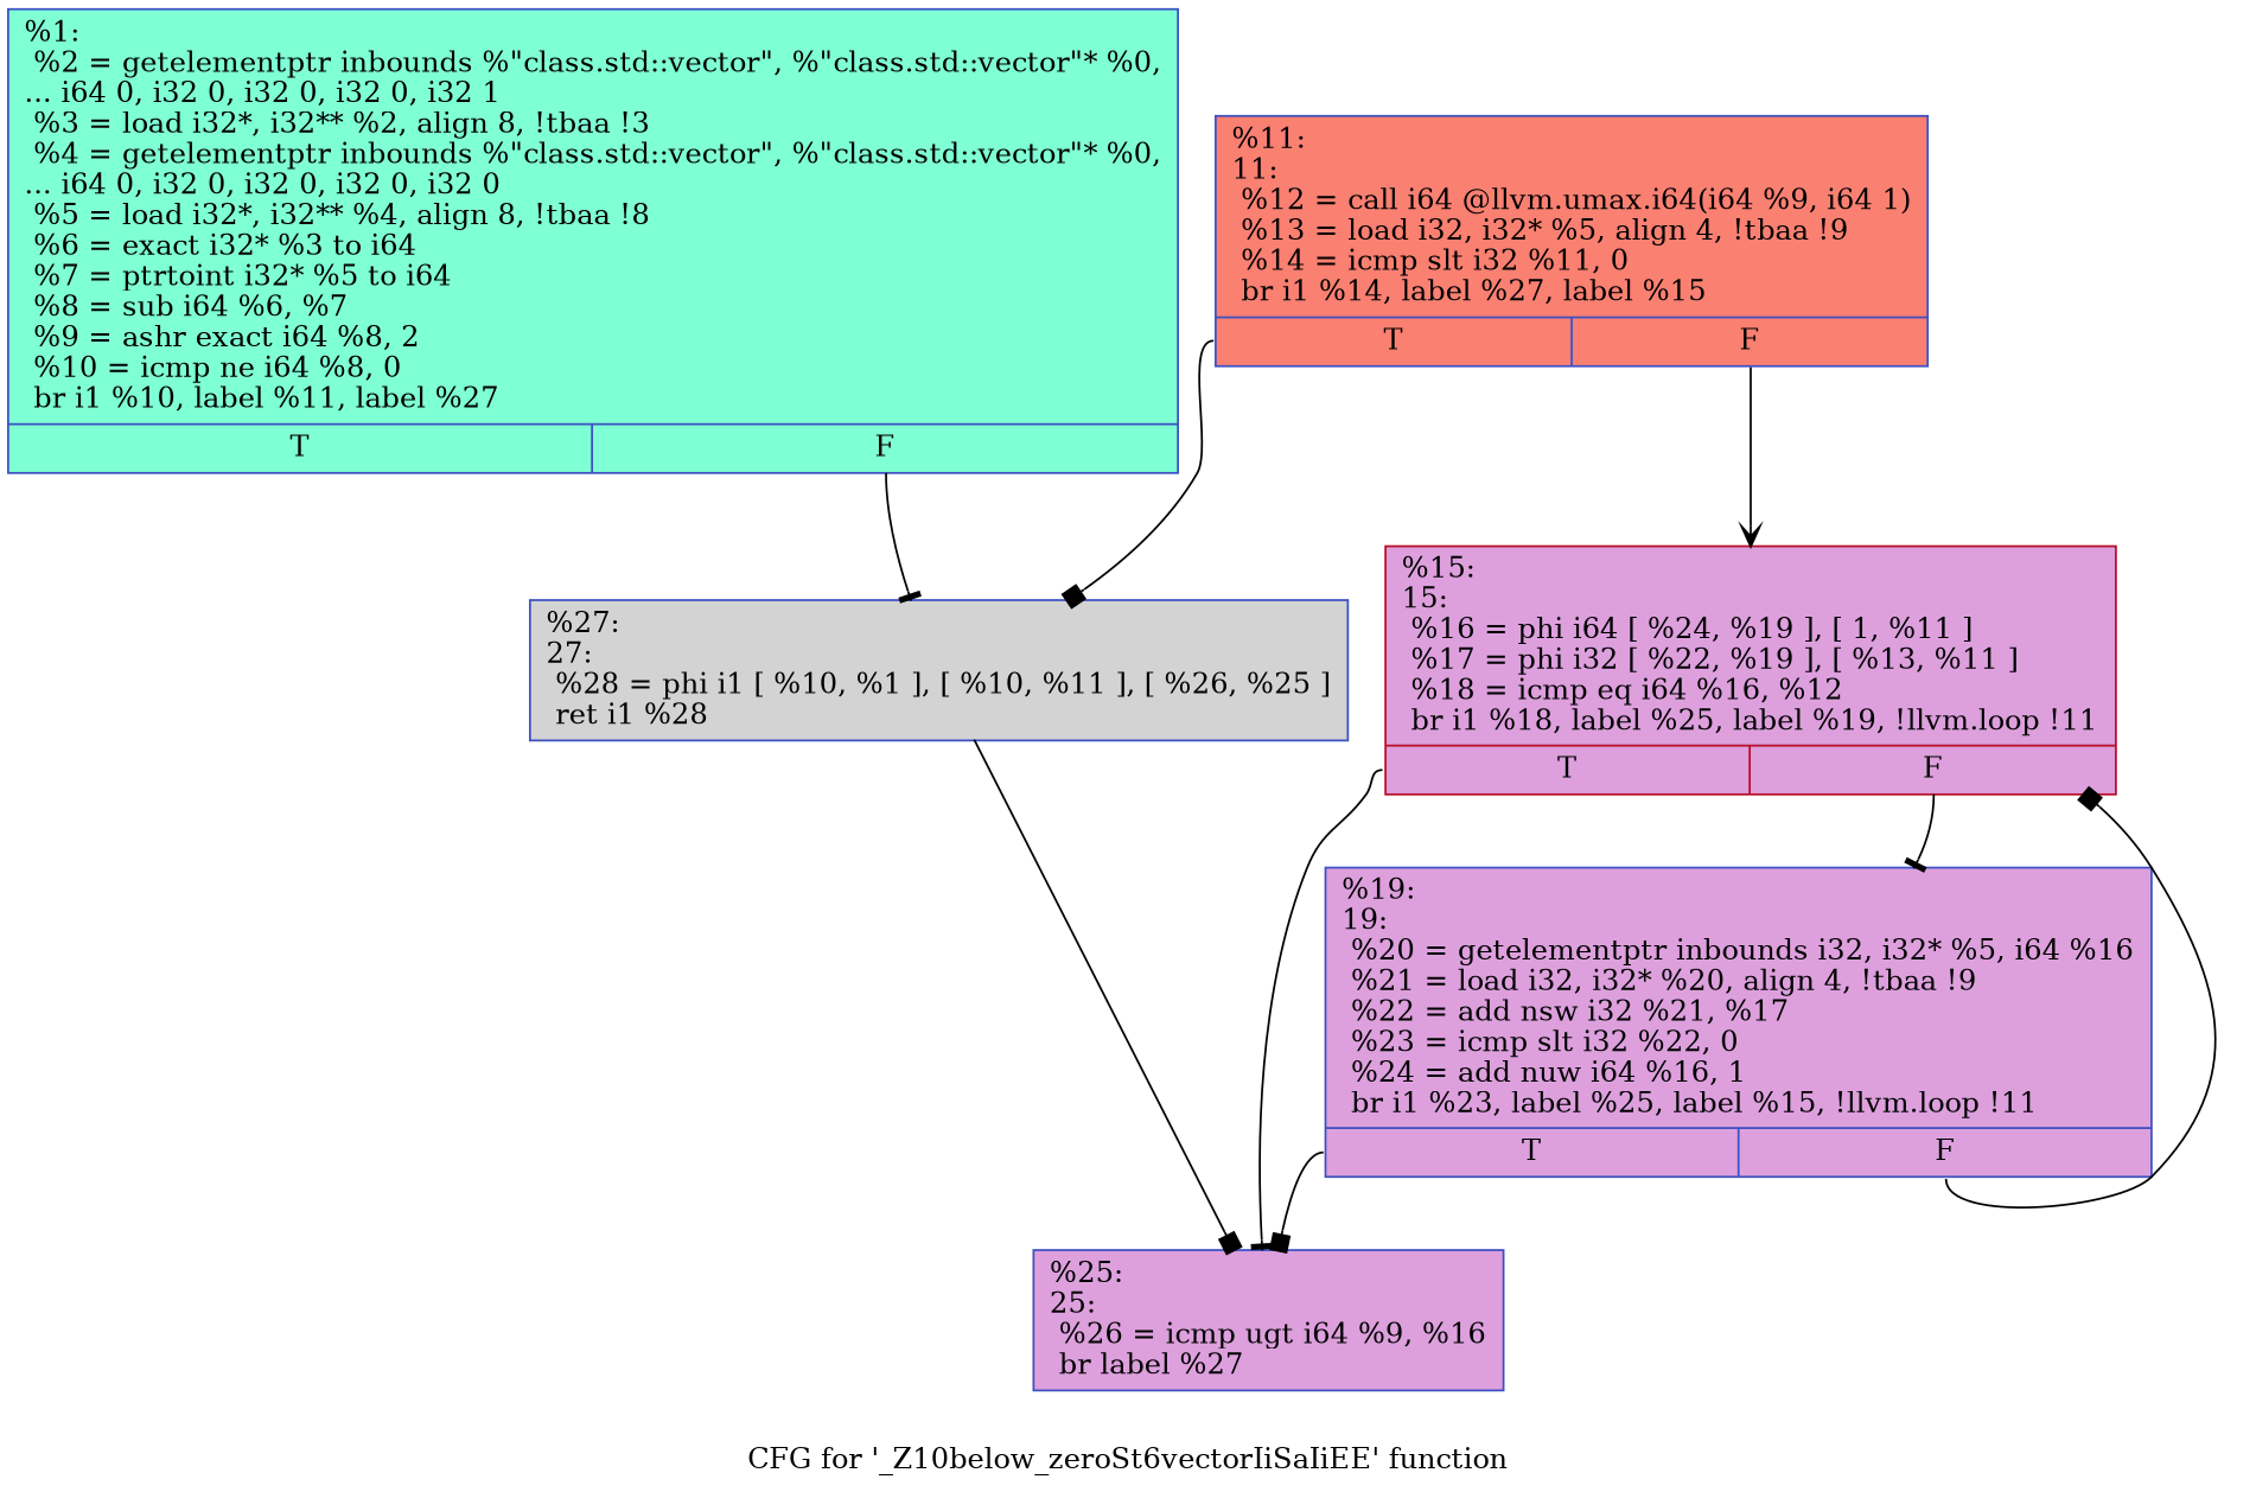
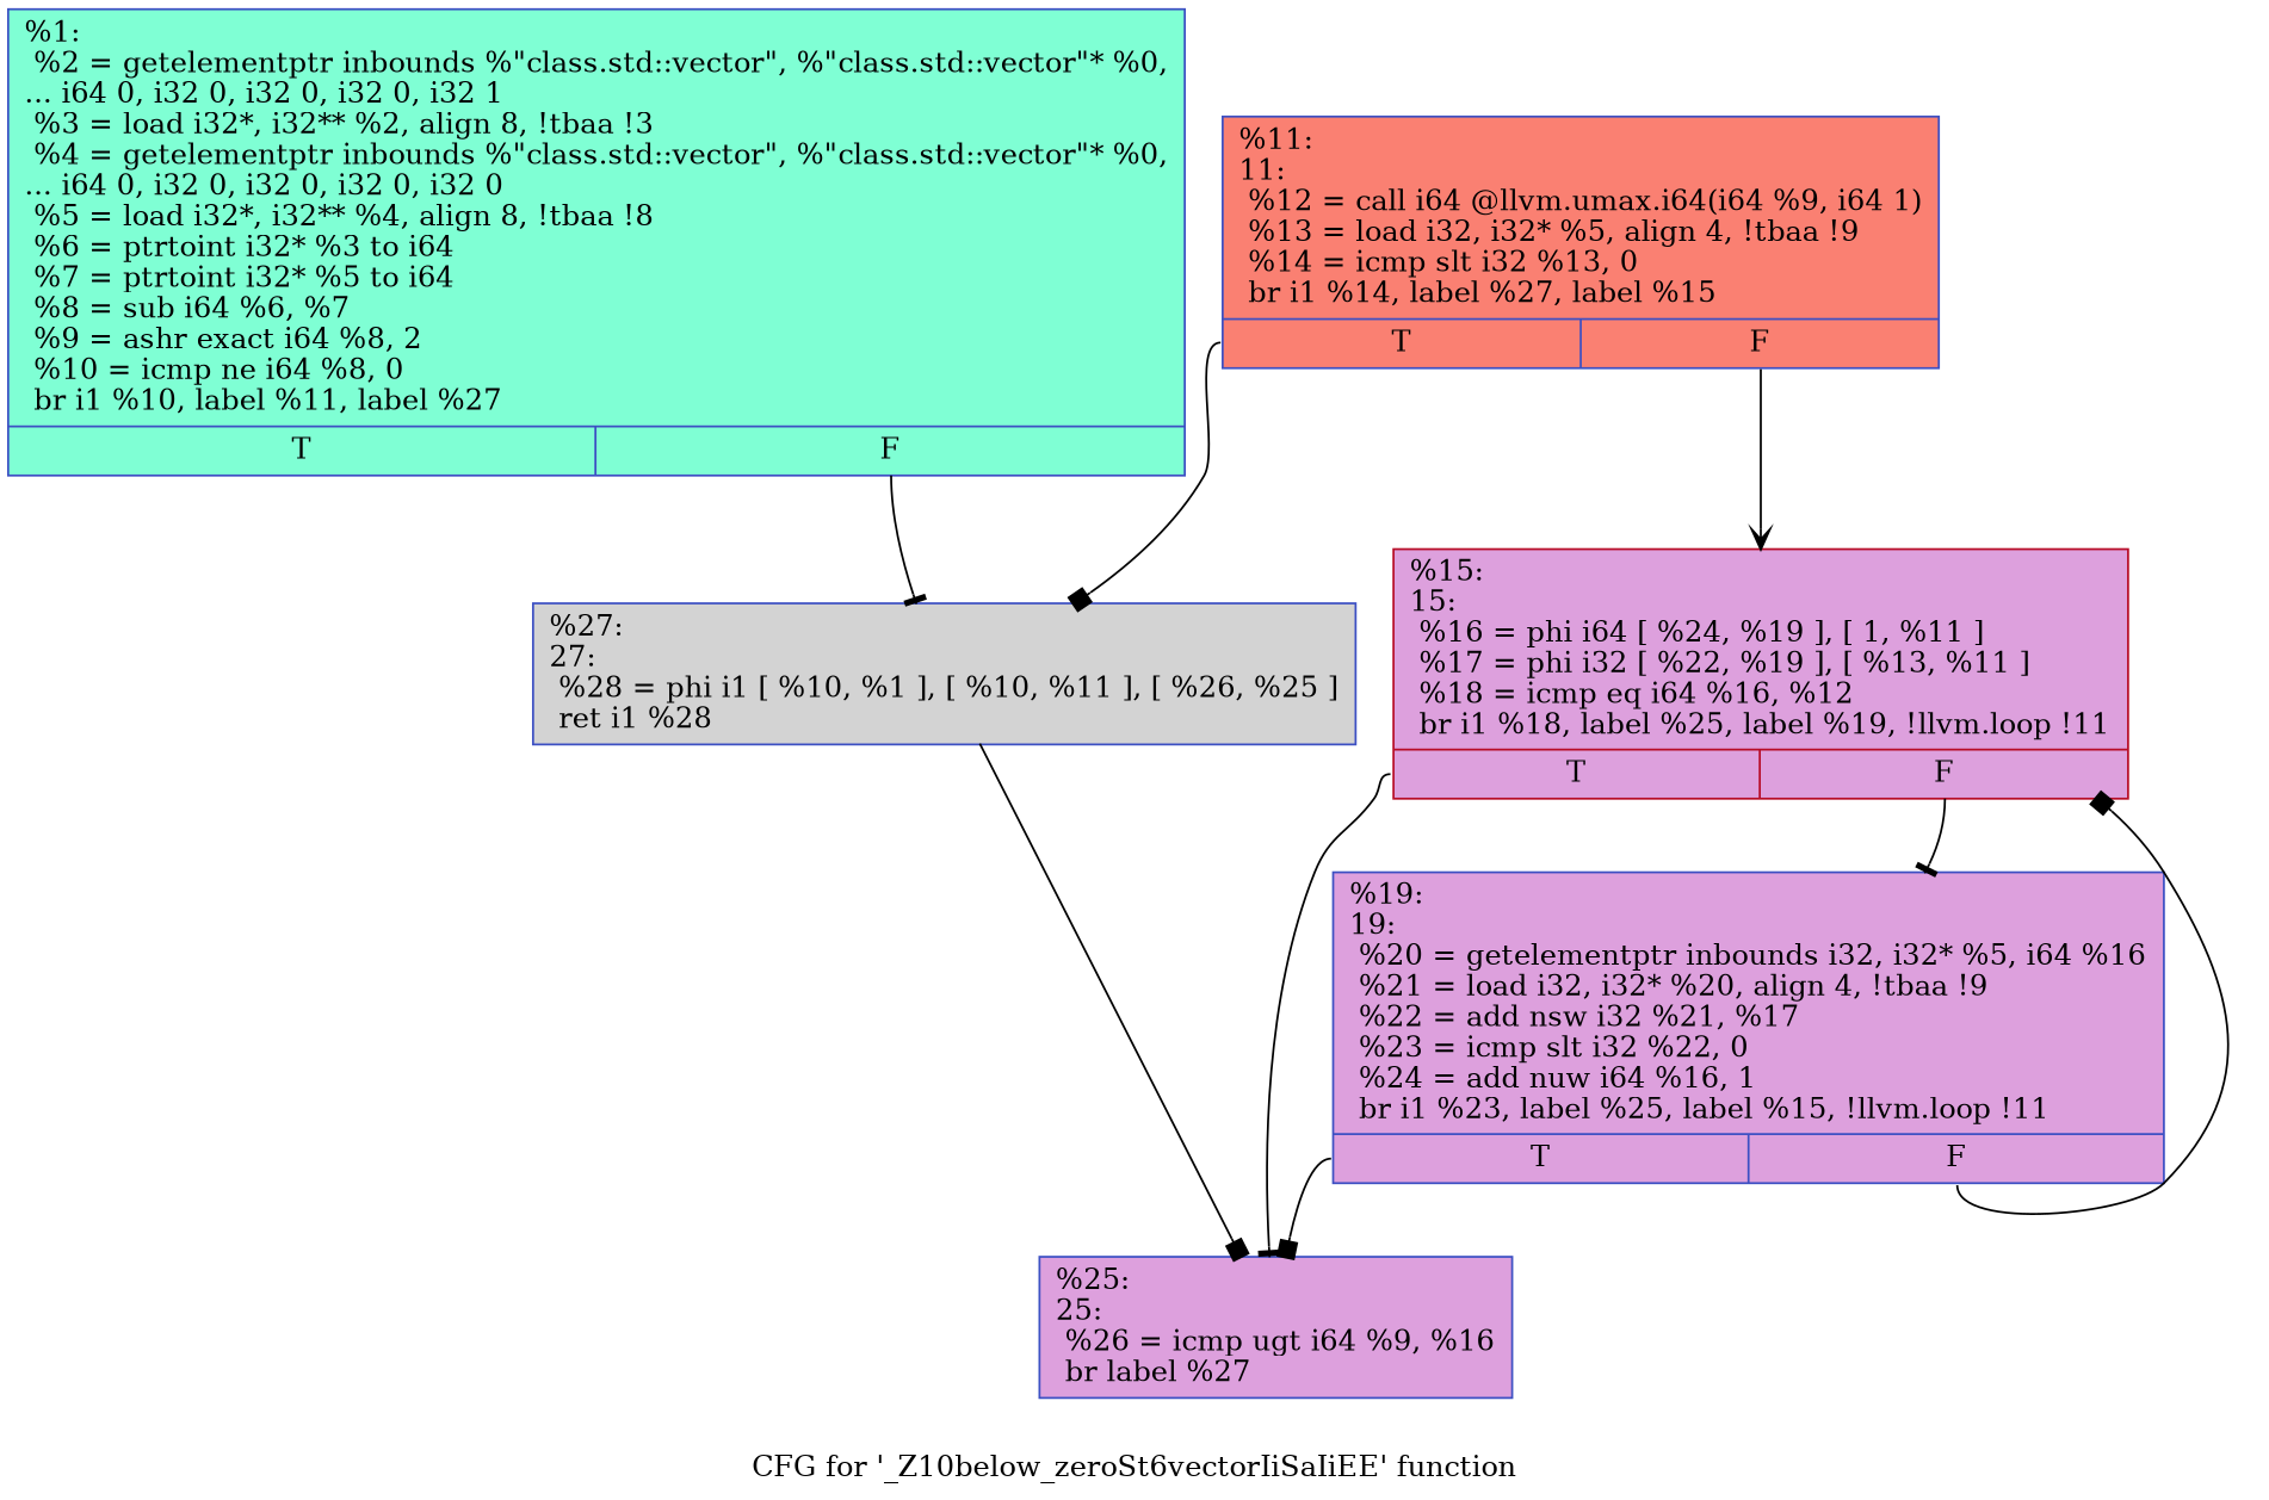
  digraph {
    label="CFG for '_Z10below_zeroSt6vectorIiSaIiEE' function"
    node [color="#3d50c3ff" fillcolor=plum shape=record style=filled]
    edge [arrowhead=box tailport=s1]
-   n1 [fillcolor=aquamarine label="{%1:\l  %2 = getelementptr inbounds %\"class.std::vector\", %\"class.std::vector\"* %0,\l... i64 0, i32 0, i32 0, i32 0, i32 1\l  %3 = load i32*, i32** %2, align 8, !tbaa !3\l  %4 = getelementptr inbounds %\"class.std::vector\", %\"class.std::vector\"* %0,\l... i64 0, i32 0, i32 0, i32 0, i32 0\l  %5 = load i32*, i32** %4, align 8, !tbaa !8\l  %6 = exact i32* %3 to i64\l  %7 = ptrtoint i32* %5 to i64\l  %8 = sub i64 %6, %7\l  %9 = ashr exact i64 %8, 2\l  %10 = icmp ne i64 %8, 0\l  br i1 %10, label %11, label %27\l|{<s0>T|<s1>F}}"]
+   n1 [fillcolor=aquamarine label="{%1:\l  %2 = getelementptr inbounds %\"class.std::vector\", %\"class.std::vector\"* %0,\l... i64 0, i32 0, i32 0, i32 0, i32 1\l  %3 = load i32*, i32** %2, align 8, !tbaa !3\l  %4 = getelementptr inbounds %\"class.std::vector\", %\"class.std::vector\"* %0,\l... i64 0, i32 0, i32 0, i32 0, i32 0\l  %5 = load i32*, i32** %4, align 8, !tbaa !8\l  %6 = ptrtoint i32* %3 to i64\l  %7 = ptrtoint i32* %5 to i64\l  %8 = sub i64 %6, %7\l  %9 = ashr exact i64 %8, 2\l  %10 = icmp ne i64 %8, 0\l  br i1 %10, label %11, label %27\l|{<s0>T|<s1>F}}"]
    n2 [fillcolor=lightgrey label="{%27:\l27:                                               \l  %28 = phi i1 [ %10, %1 ], [ %10, %11 ], [ %26, %25 ]\l  ret i1 %28\l}"]
-   n3 [fillcolor=salmon label="{%11:\l11:                                               \l  %12 = call i64 @llvm.umax.i64(i64 %9, i64 1)\l  %13 = load i32, i32* %5, align 4, !tbaa !9\l  %14 = icmp slt i32 %11, 0\l  br i1 %14, label %27, label %15\l|{<s0>T|<s1>F}}"]
+   n3 [fillcolor=salmon label="{%11:\l11:                                               \l  %12 = call i64 @llvm.umax.i64(i64 %9, i64 1)\l  %13 = load i32, i32* %5, align 4, !tbaa !9\l  %14 = icmp slt i32 %13, 0\l  br i1 %14, label %27, label %15\l|{<s0>T|<s1>F}}"]
    n4 [color="#b70d28ff" label="{%15:\l15:                                               \l  %16 = phi i64 [ %24, %19 ], [ 1, %11 ]\l  %17 = phi i32 [ %22, %19 ], [ %13, %11 ]\l  %18 = icmp eq i64 %16, %12\l  br i1 %18, label %25, label %19, !llvm.loop !11\l|{<s0>T|<s1>F}}"]
    n5 [label="{%25:\l25:                                               \l  %26 = icmp ugt i64 %9, %16\l  br label %27\l}"]
    n6 [label="{%19:\l19:                                               \l  %20 = getelementptr inbounds i32, i32* %5, i64 %16\l  %21 = load i32, i32* %20, align 4, !tbaa !9\l  %22 = add nsw i32 %21, %17\l  %23 = icmp slt i32 %22, 0\l  %24 = add nuw i64 %16, 1\l  br i1 %23, label %25, label %15, !llvm.loop !11\l|{<s0>T|<s1>F}}"]
    n1 -> n2 [arrowhead=tee]
    n2 -> n5 [tailport=s0]
    n3 -> n2 [tailport=s0]
    n3 -> n4 [arrowhead=vee]
    n4 -> n5 [arrowhead=tee tailport=s0]
    n4 -> n6 [arrowhead=tee]
    n6 -> n4
    n6 -> n5 [tailport=s0]
  }
